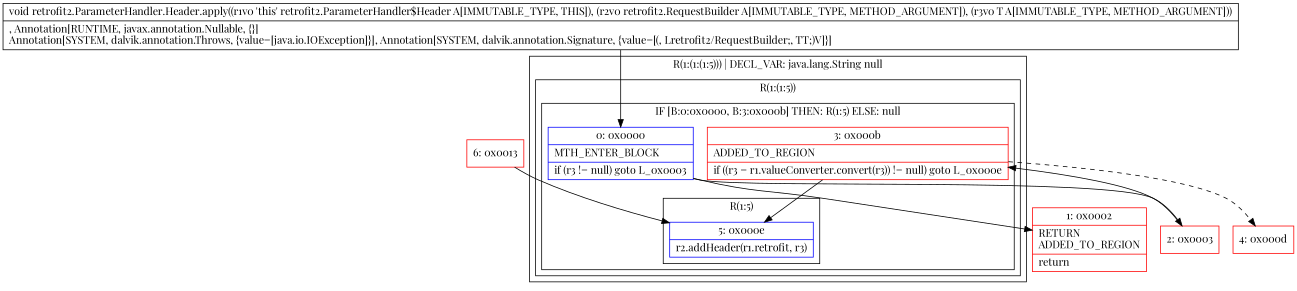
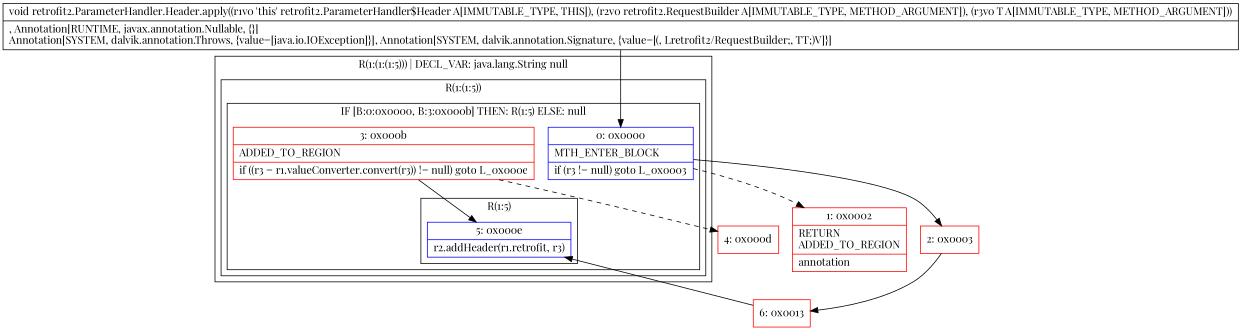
  digraph {
    fontname="Playfair Display"
    node [color=red fontname="Playfair Display" shape=record]
    edge [fontname="Playfair Display"]
    n1 [color=blue label="{5\:\ 0x000e|r2.addHeader(r1.retrofit, r3)\l}"]
    n2 [color=blue label="{0\:\ 0x0000|MTH_ENTER_BLOCK\l|if (r3 != null) goto L_0x0003\l}"]
    n3 [label="{3\:\ 0x000b|ADDED_TO_REGION\l|if ((r3 = r1.valueConverter.convert(r3)) != null) goto L_0x000e\l}"]
-   n4 [label="{1\:\ 0x0002|RETURN\lADDED_TO_REGION\l|return\l}"]
+   n4 [label="{1\:\ 0x0002|RETURN\lADDED_TO_REGION\l|annotation\l}"]
    n5 [label="{2\:\ 0x0003}"]
    n6 [label="{4\:\ 0x000d}"]
    n7 [label="{6\:\ 0x0013}"]
    n8 [label="{void retrofit2.ParameterHandler.Header.apply((r1v0 'this' retrofit2.ParameterHandler$Header A[IMMUTABLE_TYPE, THIS]), (r2v0 retrofit2.RequestBuilder A[IMMUTABLE_TYPE, METHOD_ARGUMENT]), (r3v0 T A[IMMUTABLE_TYPE, METHOD_ARGUMENT]))  | , Annotation[RUNTIME, javax.annotation.Nullable, \{\}]\lAnnotation[SYSTEM, dalvik.annotation.Throws, \{value=[java.io.IOException]\}], Annotation[SYSTEM, dalvik.annotation.Signature, \{value=[(, Lretrofit2\/RequestBuilder;, TT;)V]\}]\l}" color=""]
    subgraph cluster_1 {
      label="R(1:(1:(1:5))) | DECL_VAR: java.lang.String null\l"
      subgraph cluster_2 {
        label="R(1:(1:5))"
        subgraph cluster_3 {
          label="IF [B:0:0x0000, B:3:0x000b] THEN: R(1:5) ELSE: null"
          n2
          n3
          subgraph cluster_4 {
            label="R(1:5)"
            n1
          }
        }
      }
    }
-   n2 -> n4 [style=solid]
+   n2 -> n4 [style=dashed]
    n2 -> n5
    n3 -> n1
    n3 -> n6 [style=dashed]
-   n5 -> n3
+   n5 -> n7
    n7 -> n1
    n8 -> n2
  }
